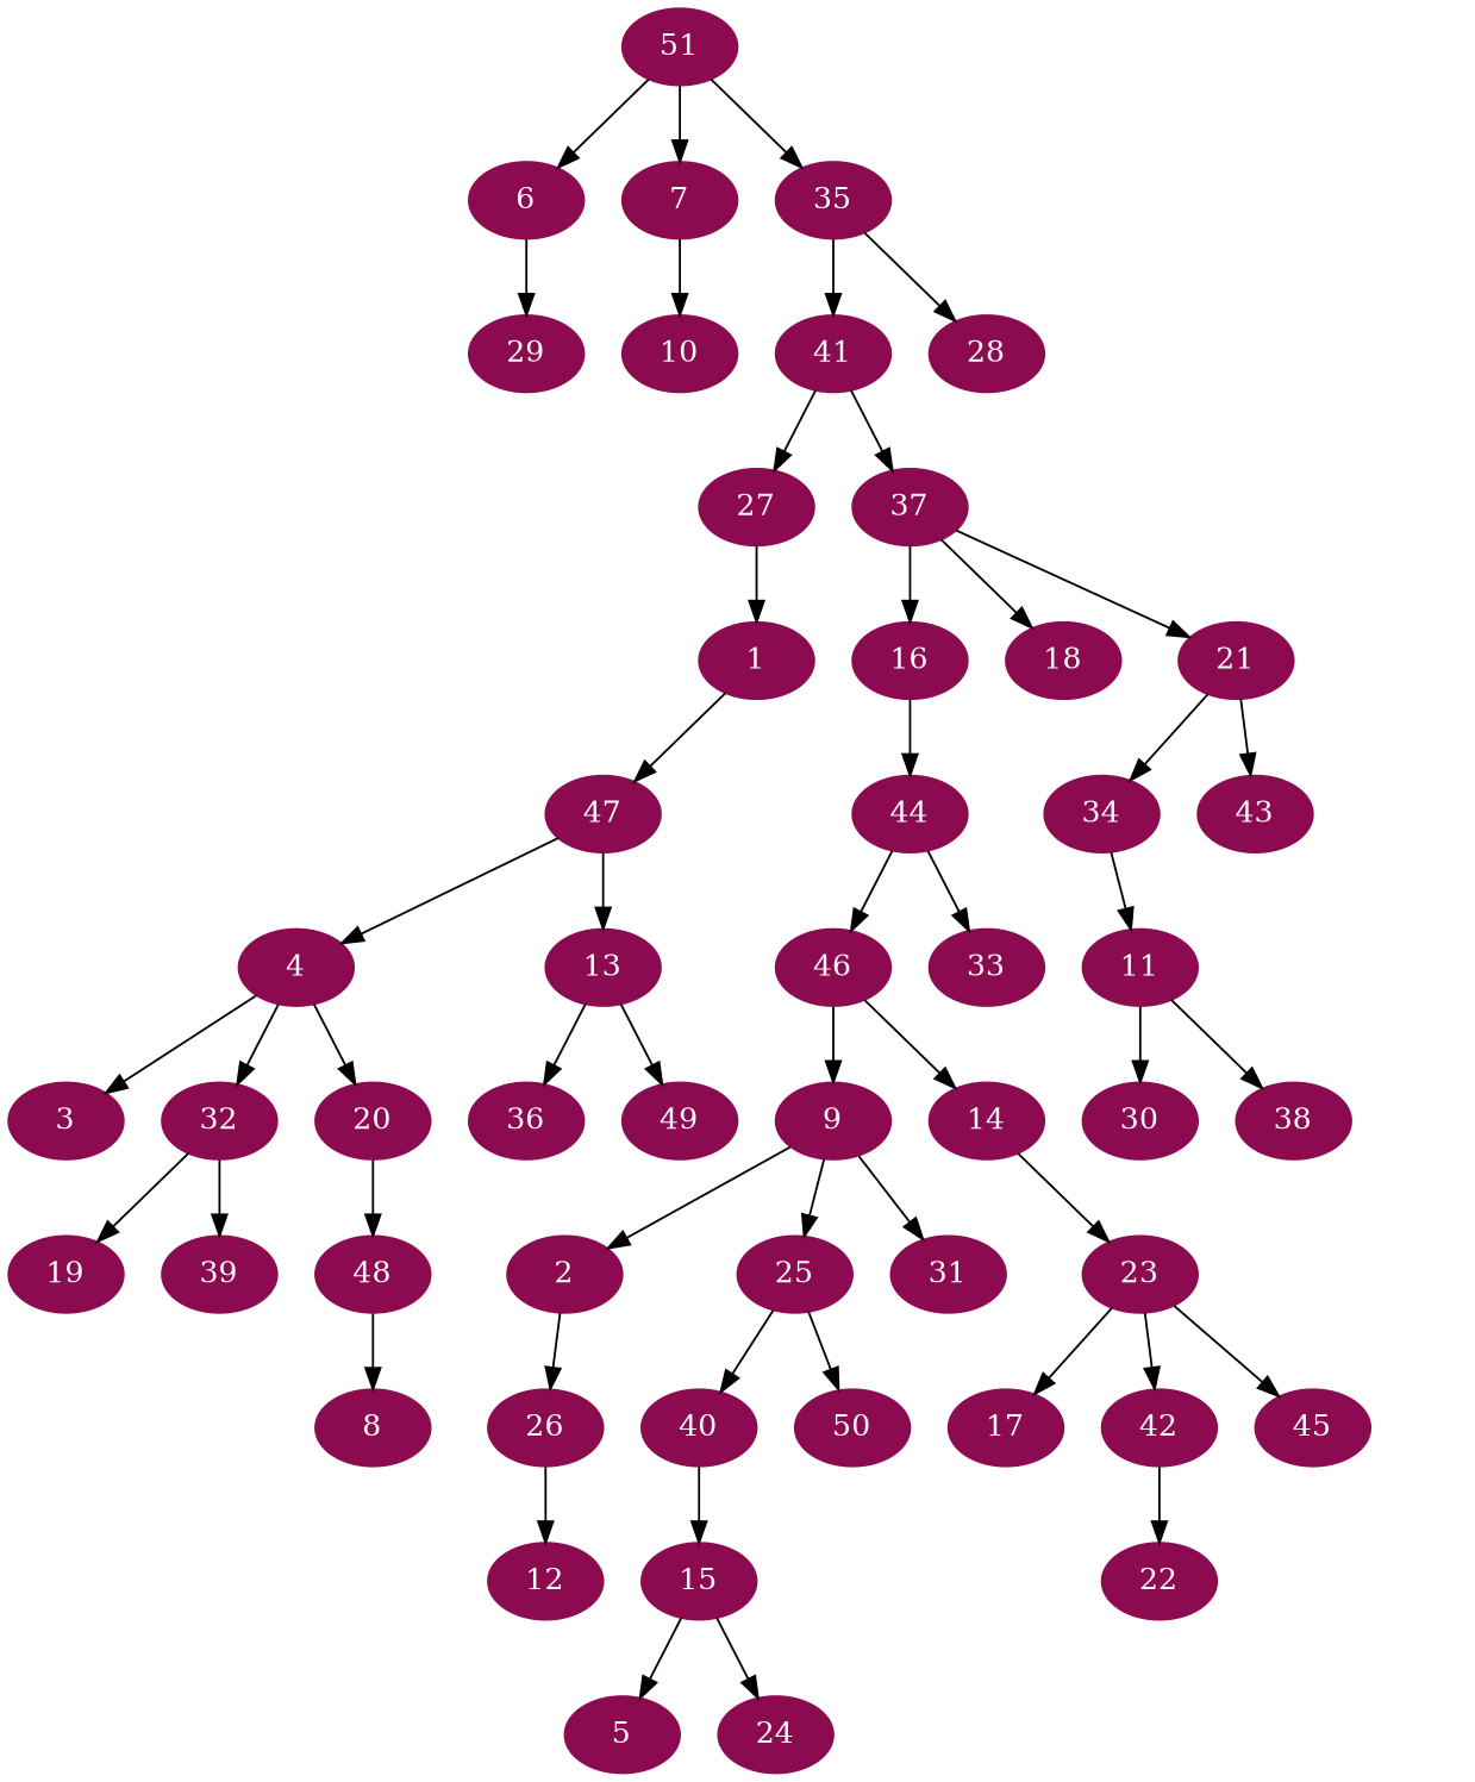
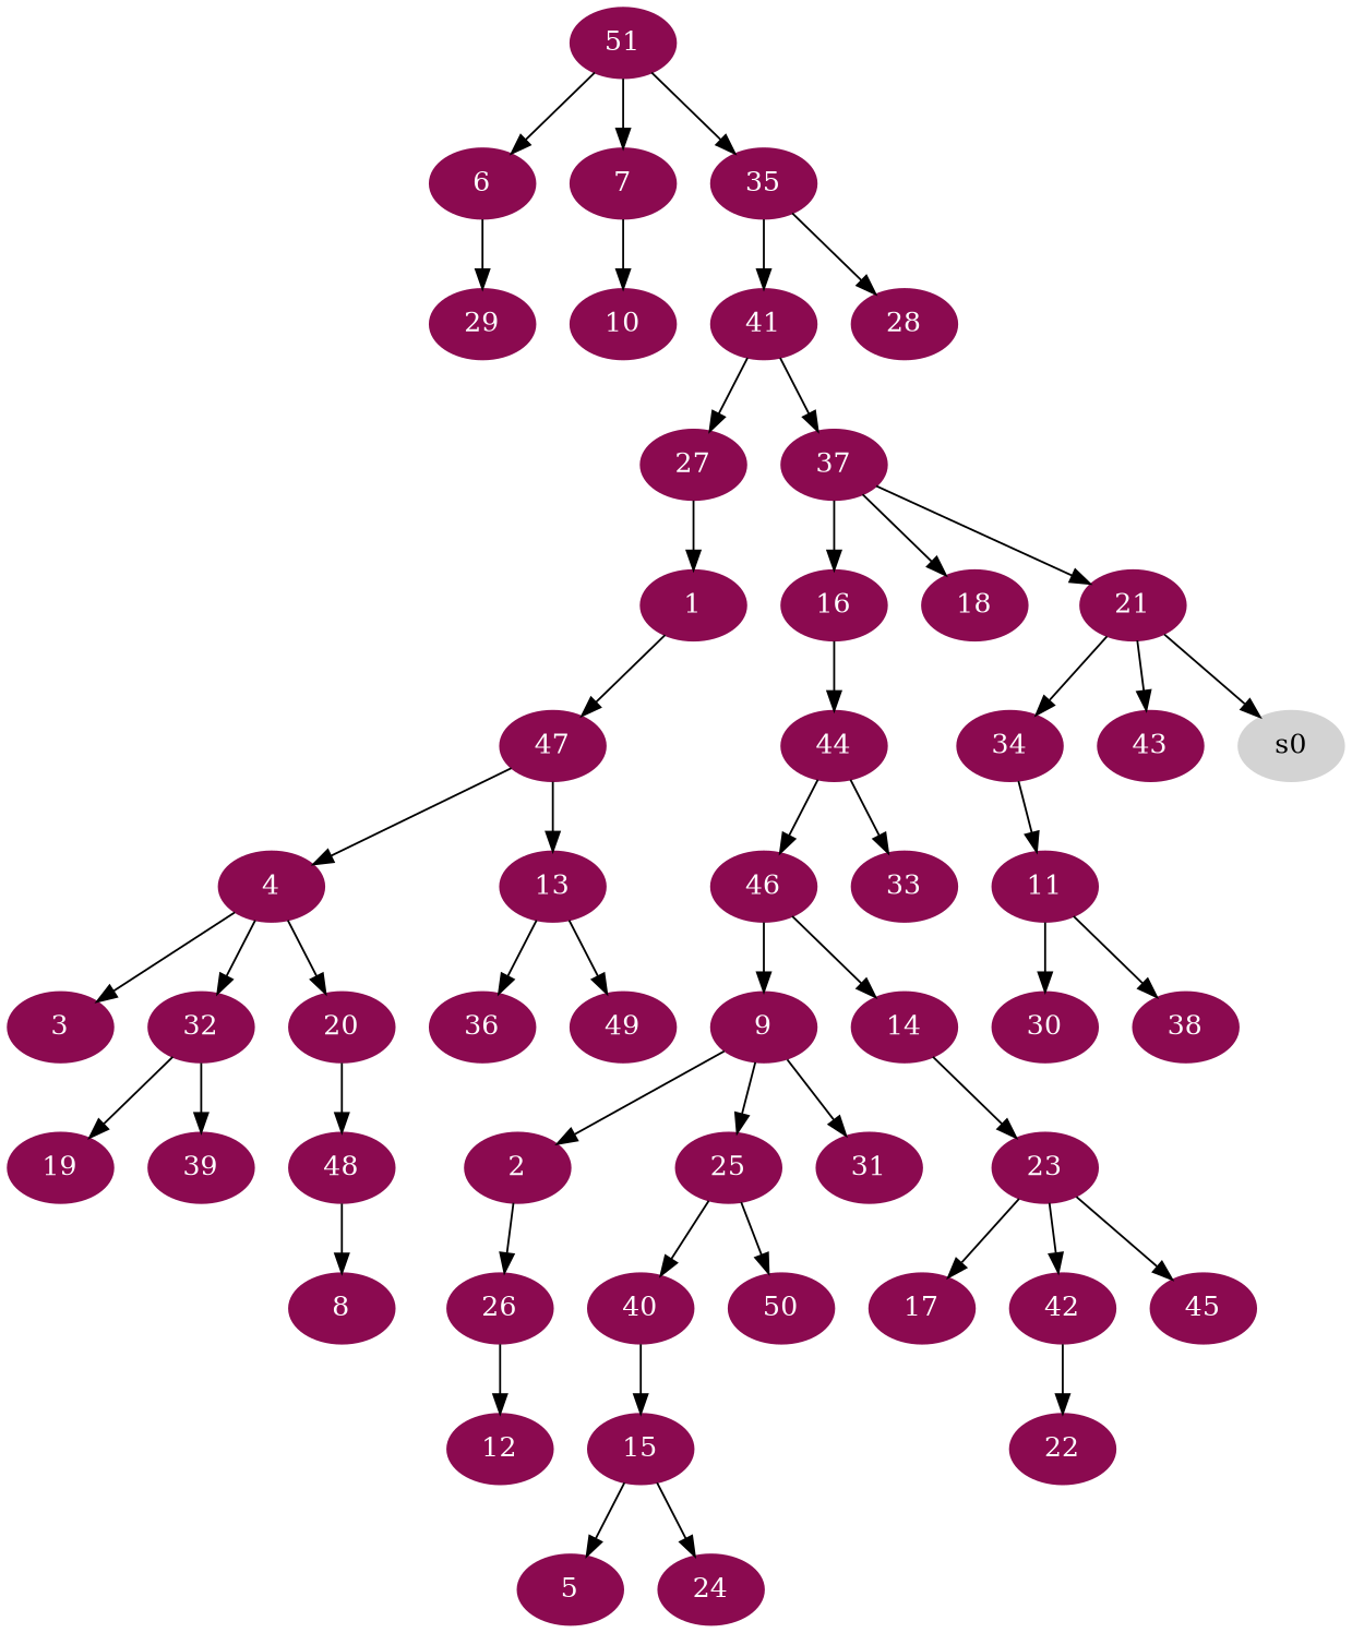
  digraph {
    node [color=deeppink4 fontcolor=white style=filled]
    27
    1
    47
    9
    2
    25
    31
    26
    4
    3
    32
    20
    13
    15
    5
    24
    51
    6
    7
    35
    29
    10
    48
    8
    46
    14
    34
    11
    30
    38
    12
    36
    49
    23
    40
    37
    16
    18
    21
    44
    17
    42
    45
    19
    39
    43
+   s0 [color=lightgrey fontcolor=black]
    22
    50
    41
    28
    33
    27 -> 1
    1 -> 47
    47 -> 4
    47 -> 13
    9 -> 2
    9 -> 25
    9 -> 31
    2 -> 26
    25 -> 40
    25 -> 50
    26 -> 12
    4 -> 3
    4 -> 32
    4 -> 20
    32 -> 19
    32 -> 39
    20 -> 48
    13 -> 36
    13 -> 49
    15 -> 5
    15 -> 24
    51 -> 6
    51 -> 7
    51 -> 35
    6 -> 29
    7 -> 10
    35 -> 41
    35 -> 28
    48 -> 8
    46 -> 9
    46 -> 14
    14 -> 23
    34 -> 11
    11 -> 30
    11 -> 38
    23 -> 17
    23 -> 42
    23 -> 45
    40 -> 15
    37 -> 16
    37 -> 18
    37 -> 21
    16 -> 44
    21 -> 34
    21 -> 43
+   21 -> s0
    44 -> 46
    44 -> 33
    42 -> 22
    41 -> 27
    41 -> 37
  }
